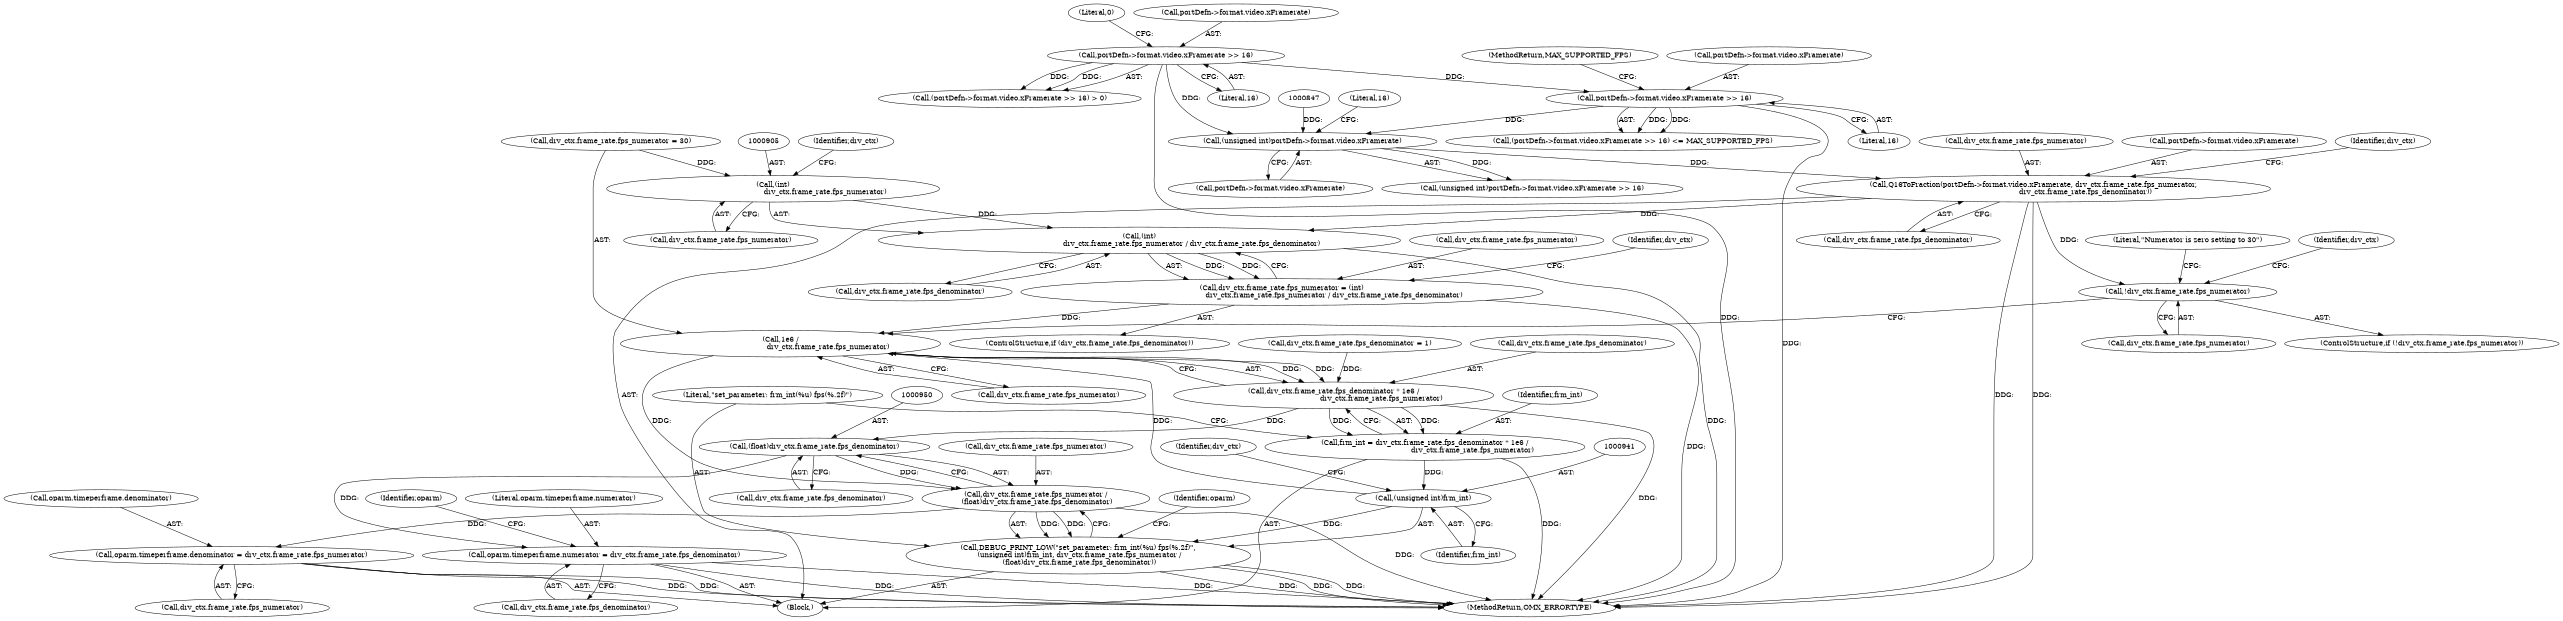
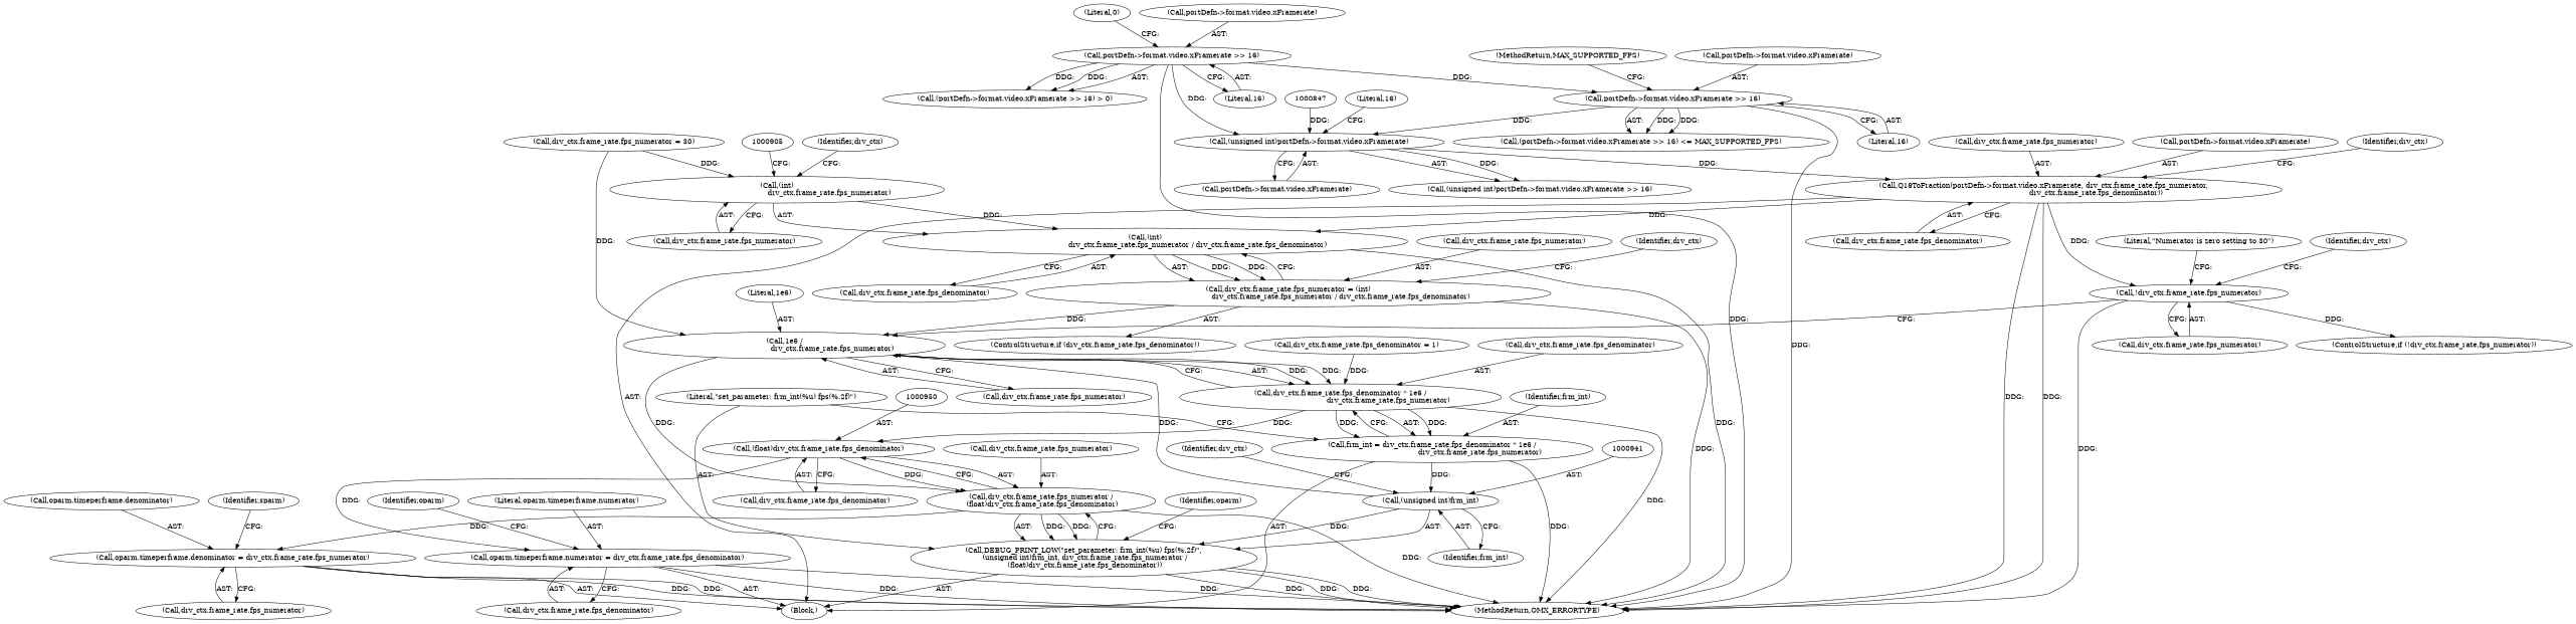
  digraph {
    n1 [label="(Call,Q16ToFraction(portDefn->format.video.xFramerate, drv_ctx.frame_rate.fps_numerator,\n                                               drv_ctx.frame_rate.fps_denominator))"]
    n2 [label="(Call,!drv_ctx.frame_rate.fps_numerator)"]
    n3 [label="(Call,(int)\n                                               drv_ctx.frame_rate.fps_numerator / drv_ctx.frame_rate.fps_denominator)"]
    n4 [label="(Call,drv_ctx.frame_rate.fps_denominator)"]
    n5 [label="(MethodReturn,OMX_ERRORTYPE)"]
    n6 [label="(Block,)"]
    n7 [label="(Call,1e6 /\n                                           drv_ctx.frame_rate.fps_numerator)"]
    n8 [label="(Call,drv_ctx.frame_rate.fps_numerator)"]
    n9 [label="(ControlStructure,if (!drv_ctx.frame_rate.fps_numerator))"]
    n10 [label="(Call,drv_ctx.frame_rate.fps_numerator = (int)\n                                               drv_ctx.frame_rate.fps_numerator / drv_ctx.frame_rate.fps_denominator)"]
    n11 [label="(Call,drv_ctx.frame_rate.fps_denominator)"]
    n12 [label="(Call,(unsigned int)portDefn->format.video.xFramerate)"]
    n13 [label="(Call,portDefn->format.video.xFramerate)"]
    n14 [label="(Call,(unsigned int)portDefn->format.video.xFramerate >> 16)"]
    n15 [label="(Call,portDefn->format.video.xFramerate >> 16)"]
    n16 [label="(Literal,16)"]
    n17 [label="(Call,(portDefn->format.video.xFramerate >> 16) <= MAX_SUPPORTED_FPS)"]
    n18 [label="(Call,portDefn->format.video.xFramerate >> 16)"]
    n19 [label="(Literal,16)"]
    n20 [label="(Call,(portDefn->format.video.xFramerate >> 16) > 0)"]
    n21 [label="(Call,(int)\n                                               drv_ctx.frame_rate.fps_numerator)"]
    n22 [label="(Call,drv_ctx.frame_rate.fps_numerator)"]
    n23 [label="(Call,drv_ctx.frame_rate.fps_denominator * 1e6 /\n                                           drv_ctx.frame_rate.fps_numerator)"]
    n24 [label="(Call,drv_ctx.frame_rate.fps_numerator /\n (float)drv_ctx.frame_rate.fps_denominator)"]
    n25 [label="(Call,drv_ctx.frame_rate.fps_numerator)"]
    n26 [label="(ControlStructure,if (drv_ctx.frame_rate.fps_denominator))"]
    n27 [label="(Call,frm_int = drv_ctx.frame_rate.fps_denominator * 1e6 /\n                                           drv_ctx.frame_rate.fps_numerator)"]
    n28 [label="(Call,(float)drv_ctx.frame_rate.fps_denominator)"]
    n29 [label="(Call,DEBUG_PRINT_LOW(\"set_parameter: frm_int(%u) fps(%.2f)\",\n (unsigned int)frm_int, drv_ctx.frame_rate.fps_numerator /\n (float)drv_ctx.frame_rate.fps_denominator))"]
    n30 [label="(Call,oparm.timeperframe.denominator = drv_ctx.frame_rate.fps_numerator)"]
    n31 [label="(Call,(unsigned int)frm_int)"]
    n32 [label="(Call,oparm.timeperframe.numerator = drv_ctx.frame_rate.fps_denominator)"]
    n33 [label="(Call,drv_ctx.frame_rate.fps_denominator)"]
    n34 [label="(Identifier,frm_int)"]
    n35 [label="(Call,drv_ctx.frame_rate.fps_denominator)"]
    n36 [label="(Call,drv_ctx.frame_rate.fps_numerator)"]
    n37 [label="(Identifier,oparm)"]
    n38 [label="(Call,portDefn->format.video.xFramerate)"]
    n39 [label="(Identifier,drv_ctx)"]
    n40 [label="(Call,oparm.timeperframe.denominator)"]
    n41 [label="(Call,drv_ctx.frame_rate.fps_numerator)"]
    n42 [label="(Identifier,drv_ctx)"]
+   n43 [label="(Literal,1e6)"]
    n44 [label="(Call,drv_ctx.frame_rate.fps_denominator)"]
    n45 [label="(Call,drv_ctx.frame_rate.fps_numerator = 30)"]
    n46 [label="(Identifier,frm_int)"]
    n47 [label="(Literal,\"set_parameter: frm_int(%u) fps(%.2f)\")"]
    n48 [label="(Literal,oparm.timeperframe.numerator)"]
    n49 [label="(MethodReturn,MAX_SUPPORTED_FPS)"]
    n50 [label="(Identifier,oparm)"]
    n51 [label="(Call,drv_ctx.frame_rate.fps_numerator)"]
    n52 [label="(Literal,0)"]
    n53 [label="(Call,drv_ctx.frame_rate.fps_numerator)"]
    n54 [label="(Literal,16)"]
    n55 [label="(Call,portDefn->format.video.xFramerate)"]
    n56 [label="(Literal,\"Numerator is zero setting to 30\")"]
    n57 [label="(Identifier,drv_ctx)"]
    n58 [label="(Identifier,drv_ctx)"]
    n59 [label="(Call,drv_ctx.frame_rate.fps_denominator = 1)"]
    n60 [label="(Identifier,drv_ctx)"]
    n61 [label="(Call,portDefn->format.video.xFramerate)"]
+   n62 [label="(Identifier,sparm)"]
    1000847
    1000905
    1000941
    1000950
    n1 -> n2 [label="DDG: "]
    n1 -> n3 [label="DDG: "]
    n1 -> n4 [label="CFG: "]
    n1 -> n5 [label="DDG: "]
    n1 -> n5 [label="DDG: "]
    n1 -> n6 [label="AST: "]
+   n2 -> n5 [label="DDG: "]
    n2 -> n7 [label="CFG: "]
    n2 -> n8 [label="CFG: "]
-   n2 -> n9 [label="AST: "]
+   n2 -> n9 [label="DDG: "]
    n3 -> n5 [label="DDG: "]
    n3 -> n10 [label="AST: "]
    n3 -> n10 [label="DDG: "]
    n3 -> n10 [label="DDG: "]
    n3 -> n11 [label="CFG: "]
    n4 -> n1 [label="AST: "]
    n7 -> n23 [label="AST: "]
    n7 -> n23 [label="DDG: "]
    n7 -> n23 [label="DDG: "]
    n7 -> n24 [label="DDG: "]
    n7 -> n25 [label="CFG: "]
    n8 -> n2 [label="AST: "]
    n10 -> n3 [label="CFG: "]
    n10 -> n5 [label="DDG: "]
    n10 -> n7 [label="DDG: "]
    n10 -> n26 [label="AST: "]
    n11 -> n3 [label="AST: "]
    n12 -> n1 [label="DDG: "]
    n12 -> n13 [label="CFG: "]
    n12 -> n14 [label="AST: "]
    n12 -> n14 [label="DDG: "]
    n13 -> n12 [label="AST: "]
    n15 -> n5 [label="DDG: "]
    n15 -> n12 [label="DDG: "]
    n15 -> n16 [label="CFG: "]
    n15 -> n17 [label="AST: "]
    n15 -> n17 [label="DDG: "]
    n15 -> n17 [label="DDG: "]
    n16 -> n15 [label="AST: "]
    n18 -> n5 [label="DDG: "]
    n18 -> n12 [label="DDG: "]
    n18 -> n15 [label="DDG: "]
    n18 -> n19 [label="CFG: "]
    n18 -> n20 [label="AST: "]
    n18 -> n20 [label="DDG: "]
    n18 -> n20 [label="DDG: "]
    n19 -> n18 [label="AST: "]
    n21 -> n3 [label="AST: "]
    n21 -> n3 [label="DDG: "]
    n21 -> n22 [label="CFG: "]
    n22 -> n21 [label="AST: "]
    n23 -> n5 [label="DDG: "]
    n23 -> n7 [label="CFG: "]
    n23 -> n27 [label="AST: "]
    n23 -> n27 [label="DDG: "]
    n23 -> n27 [label="DDG: "]
    n23 -> n28 [label="DDG: "]
    n24 -> n5 [label="DDG: "]
    n24 -> n28 [label="CFG: "]
    n24 -> n29 [label="AST: "]
    n24 -> n29 [label="DDG: "]
    n24 -> n29 [label="DDG: "]
    n24 -> n30 [label="DDG: "]
    n25 -> n7 [label="AST: "]
    n27 -> n5 [label="DDG: "]
    n27 -> n6 [label="AST: "]
    n27 -> n23 [label="CFG: "]
    n27 -> n31 [label="DDG: "]
    n28 -> n24 [label="AST: "]
    n28 -> n24 [label="DDG: "]
    n28 -> n32 [label="DDG: "]
    n28 -> n33 [label="CFG: "]
    n29 -> n5 [label="DDG: "]
    n29 -> n5 [label="DDG: "]
    n29 -> n5 [label="DDG: "]
    n29 -> n6 [label="AST: "]
    n29 -> n24 [label="CFG: "]
    n30 -> n5 [label="DDG: "]
    n30 -> n5 [label="DDG: "]
    n30 -> n6 [label="AST: "]
    n30 -> n36 [label="CFG: "]
    n31 -> n7 [label="DDG: "]
    n31 -> n29 [label="AST: "]
    n31 -> n29 [label="DDG: "]
    n31 -> n34 [label="CFG: "]
    n32 -> n5 [label="DDG: "]
    n32 -> n5 [label="DDG: "]
    n32 -> n6 [label="AST: "]
    n32 -> n35 [label="CFG: "]
    n33 -> n28 [label="AST: "]
    n34 -> n31 [label="AST: "]
    n35 -> n32 [label="AST: "]
    n36 -> n30 [label="AST: "]
    n37 -> n32 [label="CFG: "]
    n38 -> n1 [label="AST: "]
    n39 -> n1 [label="CFG: "]
    n40 -> n30 [label="AST: "]
    n41 -> n1 [label="AST: "]
    n42 -> n10 [label="CFG: "]
+   n43 -> n7 [label="AST: "]
    n44 -> n23 [label="AST: "]
-   n45 -> n7 [label="AST: "]
+   n45 -> n7 [label="DDG: "]
    n45 -> n21 [label="DDG: "]
    n46 -> n27 [label="AST: "]
    n47 -> n27 [label="CFG: "]
    n47 -> n29 [label="AST: "]
    n48 -> n32 [label="AST: "]
    n49 -> n15 [label="CFG: "]
    n50 -> n29 [label="CFG: "]
    n51 -> n24 [label="AST: "]
    n52 -> n18 [label="CFG: "]
    n53 -> n10 [label="AST: "]
    n54 -> n12 [label="CFG: "]
    n55 -> n18 [label="AST: "]
    n56 -> n2 [label="CFG: "]
    n57 -> n2 [label="CFG: "]
    n58 -> n21 [label="CFG: "]
    n59 -> n23 [label="DDG: "]
    n60 -> n31 [label="CFG: "]
    n61 -> n15 [label="AST: "]
+   n62 -> n30 [label="CFG: "]
    1000847 -> n12 [label="DDG: "]
-   1000905 -> n21 [label="AST: "]
+   1000905 -> n21 [label="CFG: "]
    1000941 -> n31 [label="AST: "]
    1000950 -> n28 [label="AST: "]
  }
